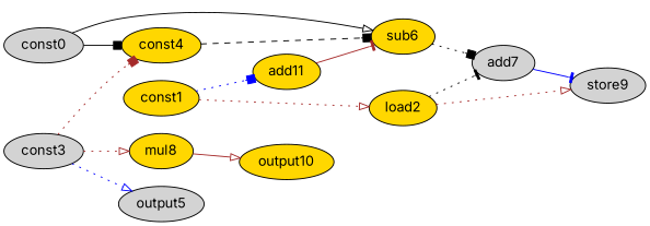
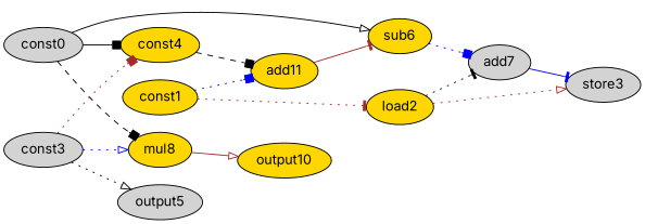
  digraph {
    fontname=Inter
    rankdir=LR
    node [fillcolor=gold fontname=Inter opcode=const style=filled]
    edge [arrowhead=box color=black fontname=Inter operand=0 style=dotted]
    const0 [fillcolor=lightgrey]
    n2 [label=const4 opcode=add]
    sub6 [opcode=sub]
    mul8 [opcode=mul]
    add11 [opcode=add]
    add7 [fillcolor=lightgrey opcode=add]
    output10 [opcode=output]
    load2 [opcode=load]
    const1
-   store9 [fillcolor=lightgrey opcode=store]
+   store9 [fillcolor=lightgrey opcode=store label=store3]
    const3 [fillcolor=lightgrey]
    output5 [fillcolor=lightgrey opcode=output]
    const0 -> n2 [style=solid]
    const0 -> sub6 [arrowhead=onormal style=solid]
-   n2 -> sub6 [operand=1 style=dashed]
-   sub6 -> add7 [operand=1]
+   const0 -> mul8 [style=dashed]
+   n2 -> add11 [operand=1 style=dashed]
+   sub6 -> add7 [color=blue operand=1]
    mul8 -> output10 [arrowhead=onormal color=brown style=solid]
    add11 -> sub6 [arrowhead=tee color=brown operand=1 style=solid]
    add7 -> store9 [arrowhead=tee color=blue style=solid]
    load2 -> add7 [arrowhead=tee]
    load2 -> store9 [arrowhead=onormal color=brown operand=1]
    const1 -> add11 [color=blue]
-   const1 -> load2 [arrowhead=onormal color=brown]
+   const1 -> load2 [arrowhead=tee color=brown]
    const3 -> n2 [color=brown operand=1]
-   const3 -> mul8 [arrowhead=onormal color=brown operand=1]
-   const3 -> output5 [arrowhead=onormal color=blue]
+   const3 -> mul8 [arrowhead=onormal color=blue operand=1]
+   const3 -> output5 [arrowhead=onormal]
  }
